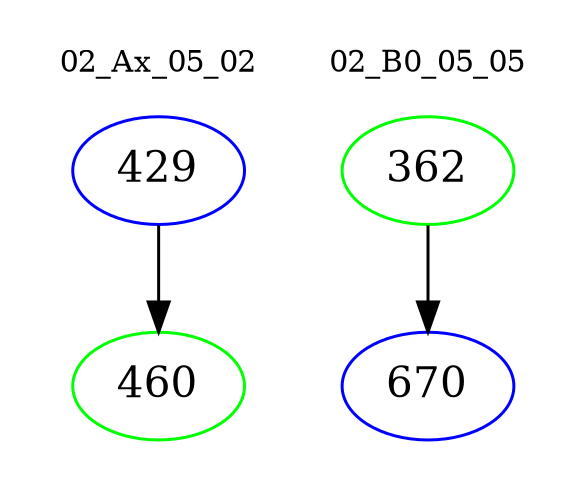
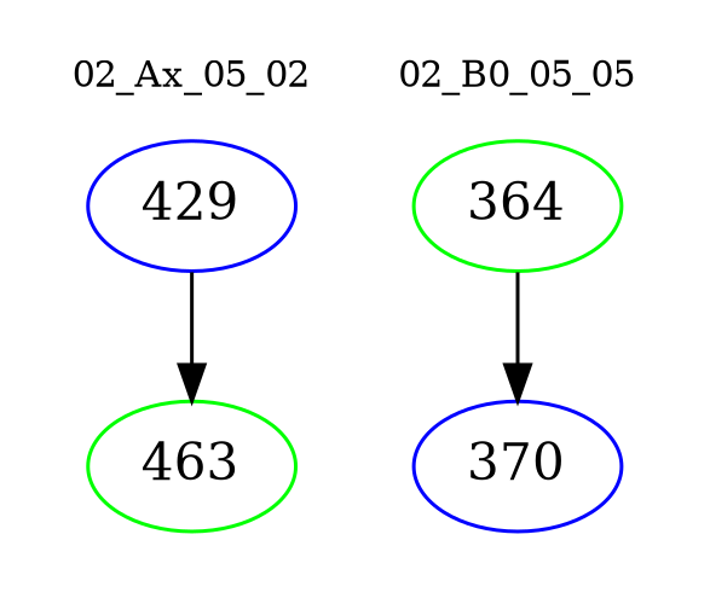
  digraph {
    node [color=blue]
    edge [color=black]
    n1 [label=429]
-   n2 [color=green label=460]
-   n3 [color=green label=362]
-   n4 [label=670]
+   n2 [color=green label=463]
+   n3 [color=green label=364]
+   n4 [label=370]
    subgraph cluster_1 {
      color=white
      fontsize=10
      label="02_Ax_05_02"
      n1
      n2
    }
    subgraph cluster_2 {
      color=white
      fontsize=10
      label="02_B0_05_05"
      n3
      n4
    }
    n1 -> n2
    n3 -> n4
  }
